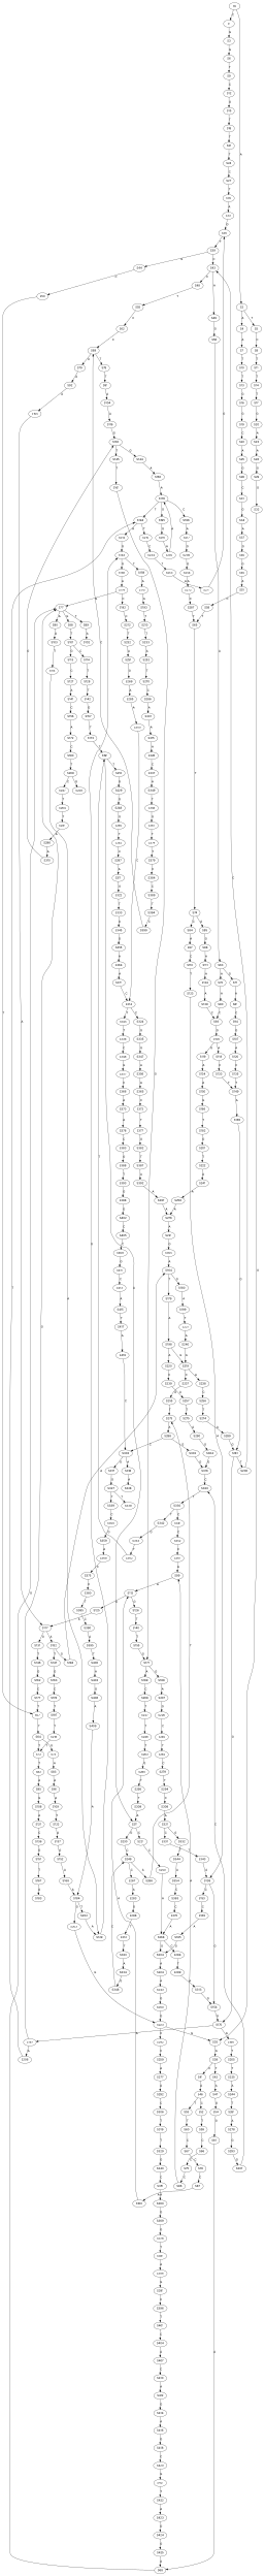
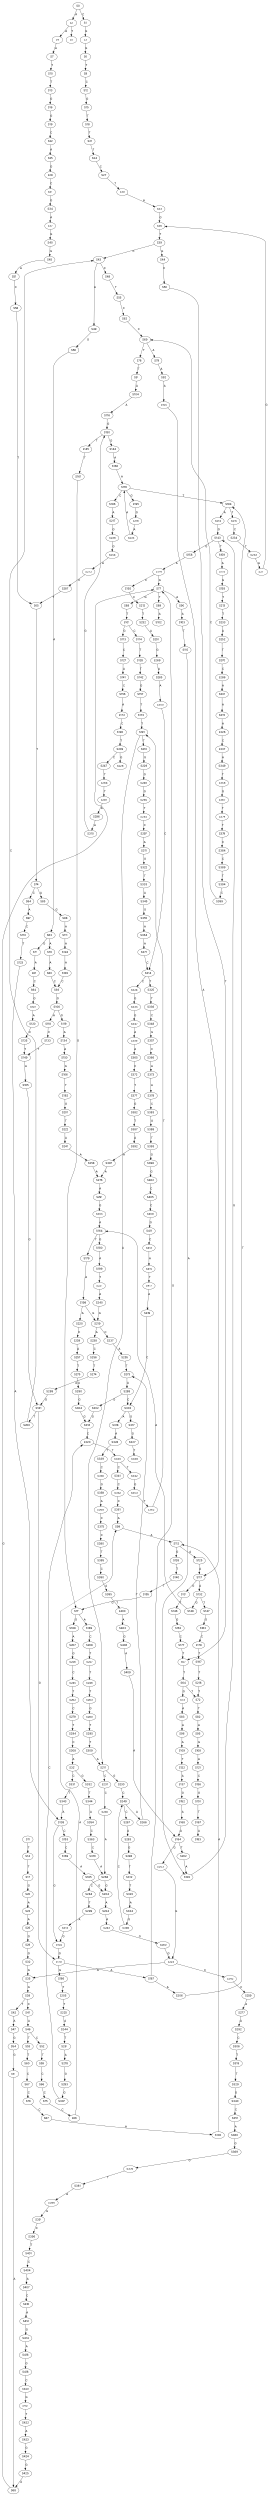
  strict digraph {
    fontname=Inter
    node [fontname=Inter]
    edge [fontname=Inter]
    S0
    S1
    S2
    S3
    S4
    S5
    S6
    S7
-   S8
    S9
    S10
    S11
    S12
    S13
    S14
    S15
    S16
    S17
    S18
    S19
    S20
    S21
    S22
    S23
    S24
    S25
    S26
    S27
    S28
    S29
    S30
    S31
    S32
    S33
    S34
    S35
    S36
    S37
    S38
    S39
    S40
    S41
    S42
    S43
    S44
    S45
    S46
    S47
    S48
    S49
    S50
    S51
    S52
    S53
    S54
    S55
    S56
    S57
    S58
    S59
    S60
    S61
    S62
    S63
    S64
    S65
    S66
    S67
    S68
    S69
    S70
    S71
    S72
    S73
    S74
    S75
    S76
    S77
    S78
    S79
    S80
    S81
    S82
    S83
    S84
    S85
    S86
    S87
    S88
    S89
    S90
    S91
    S92
    S93
    S94
    S95
    S96
    S97
    S98
    S99
    S100
    S101
    S102
    S103
    S104
    S105
    S106
    S107
    S108
    S109
    S110
    S111
    S112
    S113
    S114
    S115
    S116
    S117
    S118
    S119
    S120
    S121
    S122
    S123
    S124
    S125
    S126
    S127
    S128
    S129
    S130
    S131
    S132
    S133
    S134
    S135
    S136
    S137
    S138
    S139
    S140
    S141
    S142
    S143
    S144
    S145
    S146
    S147
    S148
    S149
    S150
    S151
    S152
    S153
    S154
    S155
    S156
    S157
    S158
    S159
    S160
    S161
    S162
    S163
    S164
    S165
    S166
    S167
    S168
    S169
    S170
    S171
    S172
    S173
    S174
    S175
    S176
    S177
    S178
    S179
    S180
    S181
    S182
    S183
    S184
    S185
    S186
    S187
    S188
    S189
    S190
    S191
    S192
    S193
    S194
    S195
    S196
    S197
    S198
    S199
    S200
    S201
    S202
    S203
    S204
    S205
    S206
    S207
    S208
    S209
    S210
    S211
    S212
    S213
    S214
    S215
    S216
    S217
    S218
    S219
    S220
    S221
    S222
    S223
    S224
    S225
    S226
    S227
    S228
    S247
    S229
    S230
    S231
    S232
    S233
    S234
    S235
    S236
    S237
    S238
    S239
    S240
    S241
    S242
    S243
    S244
    S245
    S246
    S248
    S249
    S250
    S251
    S252
    S253
    S254
    S255
    S256
    S257
    S258
    S259
    S260
    S261
    S262
    S263
    S264
    S265
    S266
    S267
    S268
    S269
    S270
    S271
    S272
    S273
    S274
    S275
    S276
    S277
    S278
    S279
    S280
    S281
    S282
    S283
    S284
    S285
    S286
    S287
    S288
    S289
    S290
    S291
    S292
    S293
    S294
    S295
    S296
    S297
    S298
    S299
    S300
    S301
    S302
    S303
    S304
    S305
    S306
    S307
    S308
    S309
    S310
    S311
    S312
    S313
    S314
    S315
    S316
    S317
    S318
    S319
    S320
    S321
    S322
    S323
    S324
    S325
    S326
    S327
    S328
    S329
    S330
    S331
    S332
    S333
    S334
    S335
    S336
    S337
    S338
    S339
    S340
    S341
    S342
    S343
    S344
    S345
    S346
    S347
    S348
    S349
    S350
    S351
    S352
    S353
    S354
    S355
    S356
    S357
    S358
    S359
    S360
    S361
    S362
    S363
    S364
    S365
    S366
    S367
    S368
    S369
    S370
    S371
    S372
    S373
    S374
    S375
    S376
    S377
    S378
    S379
    S380
    S381
    S382
    S383
    S384
    S385
    S386
    S387
    S388
    S389
    S390
    S391
    S392
    S393
    S394
    S395
    S396
    S397
    S398
    S399
    S400
    S401
    S402
    S403
    S404
    S405
    S406
    S407
    S408
    S409
    S410
    S411
    S412
    S413
    S414
    S415
    S416
    S417
    S418
    S419
    S420
    S421
    S422
    S423
    S424
    S425
    S0 -> S1 [label=C]
    S0 -> S2 [label=A]
    S1 -> S3 [label=G]
    S2 -> S4 [label=A]
    S2 -> S5 [label=T]
    S3 -> S6 [label=G]
    S4 -> S7 [label=A]
-   S5 -> S8 [label=C]
    S6 -> S9 [label=T]
    S7 -> S10 [label=T]
-   S8 -> S11 [label=T]
    S9 -> S12 [label=C]
    S10 -> S13 [label=T]
    S11 -> S14 [label=T]
    S12 -> S15 [label=G]
    S13 -> S16 [label=G]
    S14 -> S17 [label=T]
    S15 -> S18 [label=T]
    S16 -> S19 [label=G]
    S17 -> S20 [label=G]
    S18 -> S21 [label=T]
    S19 -> S22 [label=C]
    S20 -> S23 [label=A]
    S21 -> S24 [label=T]
    S22 -> S25 [label=A]
    S23 -> S26 [label=A]
    S24 -> S27 [label=C]
    S25 -> S28 [label=G]
    S26 -> S29 [label=G]
    S27 -> S30 [label=T]
    S28 -> S31 [label=C]
    S29 -> S32 [label=G]
    S30 -> S33 [label=A]
    S31 -> S34 [label=G]
    S32 -> S35 [label=G]
    S33 -> S36 [label=G]
    S34 -> S37 [label=A]
    S35 -> S38 [label=G]
    S36 -> S39 [label=T]
    S37 -> S40 [label=G]
    S38 -> S41 [label=C]
    S38 -> S42 [label=T]
    S39 -> S43 [label=C]
    S39 -> S44 [label=G]
    S40 -> S45 [label=G]
    S41 -> S46 [label=A]
    S42 -> S47 [label=A]
    S43 -> S48 [label=C]
    S43 -> S49 [label=A]
    S44 -> S50 [label=C]
    S45 -> S51 [label=A]
    S46 -> S52 [label=C]
    S46 -> S53 [label=T]
    S47 -> S54 [label=G]
    S48 -> S55 [label=T]
    S49 -> S56 [label=G]
    S50 -> S57 [label=T]
    S51 -> S58 [label=C]
    S52 -> S59 [label=T]
    S53 -> S60 [label=T]
    S54 -> S61 [label=G]
    S55 -> S62 [label=C]
    S56 -> S63 [label=A]
    S57 -> S64 [label=T]
    S58 -> S65 [label=T]
    S59 -> S66 [label=C]
    S60 -> S67 [label=C]
    S61 -> S68 [label=A]
    S62 -> S69 [label=C]
    S63 -> S70 [label=A]
    S63 -> S71 [label=G]
    S64 -> S72 [label=T]
    S64 -> S73 [label=G]
    S65 -> S74 [label=T]
    S66 -> S75 [label=C]
    S67 -> S76 [label=C]
    S68 -> S77 [label=G]
    S69 -> S78 [label=T]
    S69 -> S79 [label=A]
    S70 -> S80 [label=A]
    S71 -> S81 [label=A]
    S72 -> S82 [label=T]
    S73 -> S83 [label=A]
    S74 -> S84 [label=C]
    S74 -> S85 [label=A]
    S75 -> S86 [label=C]
    S76 -> S87 [label=C]
    S77 -> S88 [label=G]
    S77 -> S89 [label=T]
    S77 -> S90 [label=A]
    S78 -> S91 [label=T]
    S79 -> S92 [label=A]
    S80 -> S93 [label=C]
    S81 -> S94 [label=C]
    S82 -> S95 [label=A]
    S83 -> S96 [label=A]
    S84 -> S97 [label=A]
    S85 -> S98 [label=G]
    S86 -> S99 [label=A]
    S87 -> S100 [label=A]
    S88 -> S101 [label=T]
    S89 -> S102 [label=A]
    S90 -> S103 [label=A]
    S91 -> S104 [label=A]
    S92 -> S105 [label=A]
    S93 -> S106 [label=G]
    S94 -> S107 [label=G]
    S95 -> S108 [label=G]
    S96 -> S109 [label=A]
    S97 -> S110 [label=C]
    S98 -> S111 [label=A]
    S99 -> S112 [label=A]
    S100 -> S112 [label=A]
    S101 -> S113 [label=G]
    S101 -> S114 [label=C]
    S103 -> S115 [label=T]
    S104 -> S116 [label=A]
    S105 -> S117 [label=A]
    S106 -> S118 [label=A]
    S106 -> S119 [label=G]
    S107 -> S120 [label=A]
    S108 -> S121 [label=A]
    S109 -> S122 [label=T]
    S110 -> S123 [label=T]
    S111 -> S124 [label=A]
    S112 -> S125 [label=A]
    S112 -> S126 [label=G]
    S113 -> S127 [label=C]
    S114 -> S128 [label=T]
    S115 -> S129 [label=A]
    S116 -> S130 [label=G]
    S117 -> S131 [label=G]
    S117 -> S132 [label=A]
    S118 -> S133 [label=C]
    S119 -> S134 [label=A]
    S120 -> S135 [label=C]
    S121 -> S136 [label=C]
    S122 -> S137 [label=A]
    S123 -> S138 [label=A]
    S124 -> S139 [label=A]
    S125 -> S117 [label=A]
    S126 -> S140 [label=T]
    S127 -> S141 [label=A]
    S128 -> S142 [label=T]
    S129 -> S143 [label=G]
    S130 -> S144 [label=G]
    S130 -> S145 [label=T]
    S131 -> S146 [label=T]
    S132 -> S147 [label=T]
    S132 -> S148 [label=G]
    S133 -> S149 [label=T]
    S134 -> S150 [label=A]
    S135 -> S149 [label=T]
    S136 -> S151 [label=G]
    S137 -> S152 [label=G]
    S138 -> S153 [label=C]
    S138 -> S154 [label=G]
    S139 -> S93 [label=C]
    S140 -> S155 [label=T]
    S141 -> S156 [label=C]
    S142 -> S157 [label=G]
    S143 -> S158 [label=G]
    S143 -> S159 [label=T]
    S144 -> S160 [label=A]
    S145 -> S161 [label=T]
    S146 -> S162 [label=G]
    S147 -> S163 [label=G]
    S148 -> S164 [label=A]
    S149 -> S165 [label=A]
    S150 -> S166 [label=G]
    S151 -> S167 [label=T]
    S152 -> S168 [label=A]
    S153 -> S169 [label=C]
    S154 -> S170 [label=G]
    S155 -> S171 [label=G]
    S156 -> S172 [label=A]
    S157 -> S173 [label=T]
    S158 -> S174 [label=A]
    S159 -> S175 [label=A]
    S160 -> S176 [label=A]
    S161 -> S171 [label=G]
    S162 -> S177 [label=C]
    S163 -> S178 [label=C]
    S164 -> S179 [label=T]
    S164 -> S180 [label=G]
    S165 -> S181 [label=G]
    S166 -> S182 [label=T]
    S167 -> S183 [label=A]
    S168 -> S184 [label=A]
    S169 -> S185 [label=A]
    S170 -> S186 [label=G]
    S170 -> S187 [label=A]
    S171 -> S188 [label=G]
    S171 -> S189 [label=A]
    S172 -> S190 [label=C]
    S173 -> S191 [label=T]
    S174 -> S77 [label=G]
    S174 -> S192 [label=C]
    S175 -> S193 [label=G]
    S176 -> S194 [label=T]
    S176 -> S195 [label=G]
    S176 -> S196 [label=C]
    S177 -> S57 [label=T]
    S178 -> S197 [label=T]
    S179 -> S198 [label=A]
    S180 -> S199 [label=A]
    S181 -> S170 [label=G]
    S181 -> S200 [label=T]
    S182 -> S201 [label=G]
    S184 -> S202 [label=T]
    S184 -> S203 [label=G]
    S185 -> S204 [label=G]
    S186 -> S205 [label=T]
    S187 -> S77 [label=G]
    S187 -> S206 [label=A]
    S188 -> S207 [label=A]
    S189 -> S208 [label=C]
    S190 -> S209 [label=T]
    S191 -> S210 [label=T]
    S191 -> S211 [label=A]
    S192 -> S212 [label=C]
    S193 -> S213 [label=T]
    S194 -> S214 [label=A]
    S194 -> S215 [label=T]
    S195 -> S216 [label=G]
    S196 -> S217 [label=A]
    S197 -> S218 [label=T]
    S198 -> S219 [label=G]
    S198 -> S220 [label=A]
    S199 -> S221 [label=T]
    S200 -> S43 [label=C]
    S201 -> S222 [label=T]
    S202 -> S129 [label=A]
    S203 -> S223 [label=G]
    S204 -> S224 [label=A]
    S205 -> S225 [label=T]
    S206 -> S194 [label=T]
    S207 -> S226 [label=G]
    S208 -> S227 [label=T]
    S209 -> S228 [label=G]
    S209 -> S247 [label=C]
    S210 -> S229 [label=G]
    S211 -> S230 [label=G]
    S211 -> S231 [label=C]
    S212 -> S232 [label=T]
    S213 -> S233 [label=T]
    S214 -> S143 [label=G]
    S215 -> S234 [label=C]
    S216 -> S235 [label=A]
    S217 -> S236 [label=G]
    S218 -> S72 [label=T]
    S219 -> S237 [label=C]
    S219 -> S238 [label=A]
    S220 -> S239 [label=C]
    S221 -> S240 [label=A]
    S222 -> S241 [label=A]
    S223 -> S35 [label=G]
    S223 -> S242 [label=C]
    S224 -> S243 [label=A]
    S225 -> S244 [label=A]
    S226 -> S245 [label=C]
    S227 -> S246 [label=T]
    S247 -> S264 [label=T]
    S229 -> S248 [label=G]
    S230 -> S249 [label=C]
    S231 -> S250 [label=C]
    S232 -> S251 [label=A]
    S233 -> S252 [label=A]
    S234 -> S253 [label=T]
    S235 -> S176 [label=A]
    S236 -> S254 [label=G]
    S237 -> S255 [label=A]
    S238 -> S256 [label=C]
    S239 -> S257 [label=A]
    S240 -> S219 [label=G]
    S241 -> S258 [label=A]
    S242 -> S259 [label=C]
    S243 -> S260 [label=G]
    S244 -> S261 [label=T]
    S245 -> S262 [label=T]
    S246 -> S263 [label=T]
    S248 -> S265 [label=G]
    S249 -> S266 [label=A]
    S249 -> S267 [label=C]
    S250 -> S268 [label=A]
    S251 -> S269 [label=G]
    S252 -> S270 [label=T]
    S253 -> S271 [label=A]
    S254 -> S272 [label=A]
    S255 -> S273 [label=T]
    S256 -> S274 [label=T]
    S257 -> S275 [label=T]
    S258 -> S276 [label=A]
    S259 -> S277 [label=A]
    S260 -> S223 [label=G]
    S261 -> S278 [label=A]
    S262 -> S279 [label=C]
    S263 -> S280 [label=G]
    S264 -> S281 [label=T]
    S265 -> S282 [label=T]
    S266 -> S273 [label=T]
    S267 -> S283 [label=A]
    S268 -> S204 [label=G]
    S268 -> S284 [label=C]
    S269 -> S285 [label=A]
    S270 -> S286 [label=C]
    S271 -> S36 [label=G]
    S272 -> S287 [label=C]
    S273 -> S288 [label=A]
    S274 -> S289 [label=A]
    S275 -> S290 [label=A]
    S276 -> S291 [label=A]
    S277 -> S292 [label=A]
    S278 -> S293 [label=G]
    S279 -> S294 [label=T]
    S280 -> S295 [label=T]
    S281 -> S296 [label=A]
    S282 -> S297 [label=C]
    S283 -> S298 [label=G]
    S284 -> S299 [label=T]
    S285 -> S300 [label=A]
    S286 -> S301 [label=A]
    S287 -> S65 [label=T]
    S288 -> S302 [label=G]
    S288 -> S303 [label=C]
    S289 -> S181 [label=G]
    S290 -> S304 [label=G]
    S291 -> S305 [label=G]
    S292 -> S306 [label=C]
    S293 -> S307 [label=G]
    S294 -> S308 [label=C]
    S295 -> S309 [label=T]
    S296 -> S310 [label=A]
    S297 -> S311 [label=A]
    S298 -> S312 [label=T]
    S299 -> S313 [label=A]
    S300 -> S314 [label=C]
    S301 -> S315 [label=A]
    S302 -> S316 [label=G]
    S303 -> S317 [label=G]
    S303 -> S318 [label=A]
    S304 -> S316 [label=G]
    S305 -> S164 [label=A]
    S306 -> S319 [label=T]
    S307 -> S320 [label=C]
    S308 -> S321 [label=A]
    S309 -> S211 [label=A]
    S310 -> S130 [label=G]
    S311 -> S322 [label=G]
    S312 -> S323 [label=T]
    S313 -> S154 [label=G]
    S314 -> S324 [label=C]
    S314 -> S325 [label=T]
    S315 -> S326 [label=A]
    S316 -> S320 [label=C]
    S317 -> S327 [label=G]
    S318 -> S328 [label=A]
    S319 -> S329 [label=T]
    S320 -> S330 [label=T]
    S321 -> S331 [label=C]
    S321 -> S332 [label=G]
    S322 -> S333 [label=T]
    S323 -> S334 [label=A]
    S324 -> S335 [label=G]
    S325 -> S336 [label=T]
    S326 -> S337 [label=C]
    S327 -> S338 [label=T]
-   S327 -> S339 [label=T]
+   S328 -> S339 [label=T]
    S329 -> S340 [label=G]
    S330 -> S341 [label=C]
    S330 -> S342 [label=T]
    S331 -> S343 [label=T]
    S332 -> S344 [label=T]
    S333 -> S345 [label=A]
    S334 -> S346 [label=G]
    S335 -> S347 [label=G]
    S336 -> S348 [label=C]
    S337 -> S349 [label=A]
    S339 -> S350 [label=C]
    S340 -> S351 [label=C]
    S341 -> S352 [label=C]
    S342 -> S353 [label=G]
    S343 -> S138 [label=A]
    S344 -> S354 [label=A]
    S345 -> S355 [label=G]
    S346 -> S249 [label=C]
    S347 -> S356 [label=A]
    S348 -> S357 [label=G]
    S349 -> S358 [label=T]
    S350 -> S359 [label=G]
    S351 -> S360 [label=A]
    S352 -> S361 [label=C]
    S353 -> S362 [label=T]
    S354 -> S363 [label=C]
    S355 -> S364 [label=A]
    S356 -> S365 [label=A]
    S357 -> S366 [label=C]
    S358 -> S367 [label=G]
    S359 -> S368 [label=A]
    S360 -> S369 [label=G]
    S361 -> S99 [label=A]
    S362 -> S191 [label=T]
    S363 -> S370 [label=C]
    S364 -> S371 [label=A]
    S365 -> S372 [label=C]
    S366 -> S373 [label=A]
    S367 -> S374 [label=T]
    S368 -> S375 [label=C]
    S369 -> S376 [label=G]
    S370 -> S268 [label=A]
    S371 -> S314 [label=C]
    S372 -> S377 [label=T]
    S373 -> S378 [label=A]
    S374 -> S379 [label=T]
    S375 -> S380 [label=C]
    S376 -> S381 [label=T]
    S377 -> S382 [label=G]
    S378 -> S383 [label=C]
    S379 -> S384 [label=C]
    S380 -> S385 [label=T]
    S381 -> S386 [label=A]
    S382 -> S387 [label=T]
    S383 -> S388 [label=G]
    S384 -> S389 [label=C]
    S385 -> S390 [label=C]
    S386 -> S391 [label=G]
    S387 -> S392 [label=A]
    S388 -> S393 [label=T]
    S389 -> S394 [label=T]
    S390 -> S395 [label=A]
    S391 -> S396 [label=C]
    S392 -> S397 [label=A]
    S393 -> S398 [label=G]
    S394 -> S399 [label=C]
    S395 -> S400 [label=T]
    S396 -> S401 [label=T]
    S397 -> S276 [label=A]
    S398 -> S402 [label=G]
    S399 -> S69 [label=C]
    S400 -> S403 [label=A]
    S401 -> S404 [label=C]
    S402 -> S405 [label=C]
    S403 -> S406 [label=G]
    S404 -> S407 [label=A]
    S405 -> S408 [label=C]
    S406 -> S409 [label=A]
    S407 -> S410 [label=C]
    S408 -> S411 [label=G]
    S409 -> S184 [label=A]
    S410 -> S412 [label=A]
    S411 -> S413 [label=C]
    S412 -> S414 [label=G]
    S413 -> S415 [label=A]
    S414 -> S416 [label=A]
    S415 -> S417 [label=T]
    S416 -> S418 [label=G]
    S417 -> S419 [label=A]
    S418 -> S420 [label=C]
    S419 -> S303 [label=C]
    S420 -> S421 [label=G]
    S421 -> S422 [label=T]
    S422 -> S423 [label=A]
    S423 -> S424 [label=G]
    S424 -> S425 [label=G]
    S425 -> S68 [label=A]
  }
